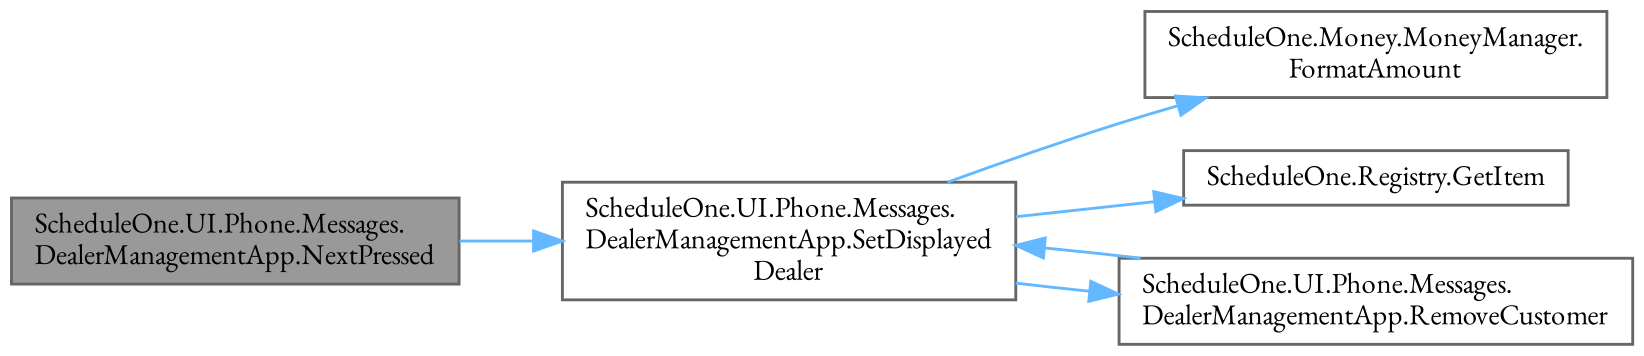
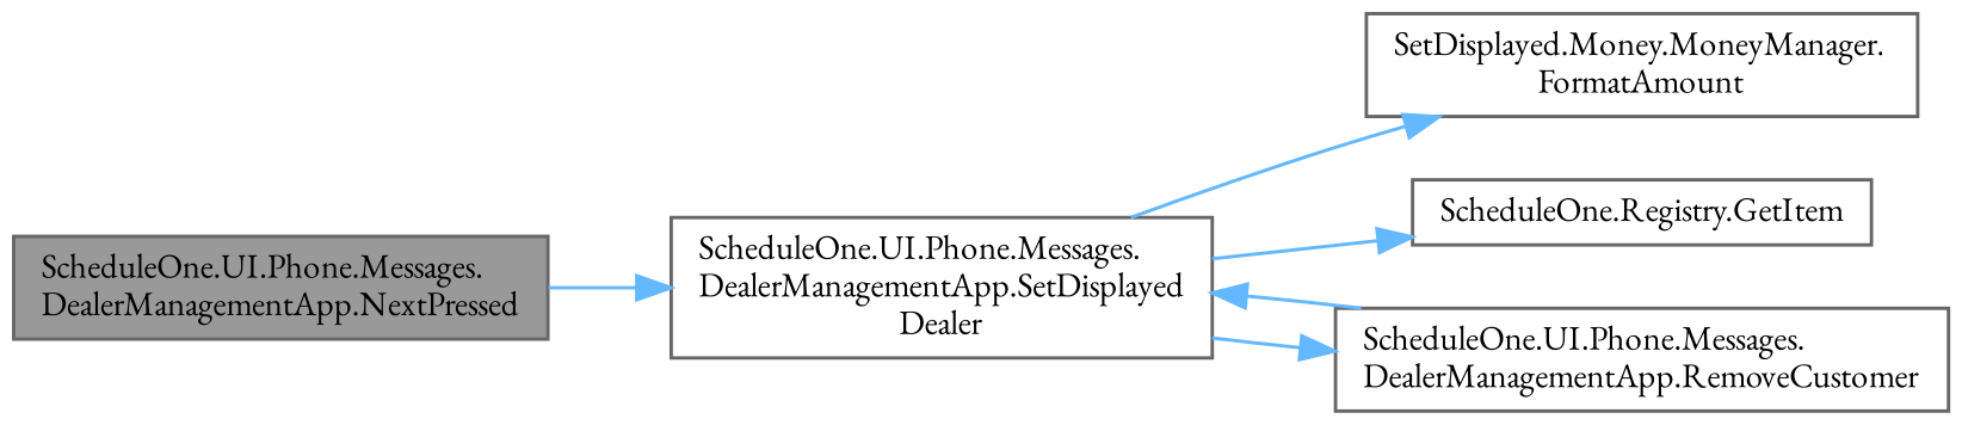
  digraph {
    rankdir=LR
    fontname="EB Garamond"
    node [color=grey40 fillcolor=white fontname="EB Garamond" fontsize=10 shape=box style=filled]
    edge [color=steelblue1 fontname="EB Garamond" fontsize=10 labelfontname=Helvetica labelfontsize=10 style=solid]
    n1 [color=gray40 fillcolor=grey60 fontcolor=black height=0.2 label="ScheduleOne.UI.Phone.Messages.\lDealerManagementApp.NextPressed" width=0.4]
    n2 [height=0.2 label="ScheduleOne.UI.Phone.Messages.\lDealerManagementApp.SetDisplayed\lDealer" width=0.4]
-   n3 [height=0.2 label="ScheduleOne.Money.MoneyManager.\lFormatAmount" width=0.4]
+   n3 [height=0.2 label="SetDisplayed.Money.MoneyManager.\lFormatAmount" width=0.4]
    n4 [height=0.2 label="ScheduleOne.Registry.GetItem" width=0.4]
    n5 [height=0.2 label="ScheduleOne.UI.Phone.Messages.\lDealerManagementApp.RemoveCustomer" width=0.4]
    n1 -> n2
    n2 -> n3
    n2 -> n4
    n2 -> n5
    n5 -> n2
  }
